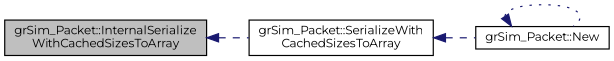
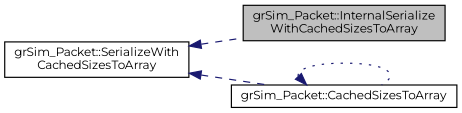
  digraph {
    fontname=Montserrat
    rankdir=LR
    node [color=black fillcolor=white fontname=Montserrat fontsize=10 shape=record style=filled]
    edge [color=midnightblue dir=back fontname=Montserrat fontsize=10 labelfontname=Helvetica labelfontsize=10 style=dashed]
    n1 [fillcolor=grey75 fontcolor=black height=0.2 label="grSim_Packet::InternalSerialize\lWithCachedSizesToArray" width=0.4]
    n2 [height=0.2 label="grSim_Packet::SerializeWith\lCachedSizesToArray" width=0.4]
-   n3 [height=0.2 label="grSim_Packet::New" width=0.4]
-   n1 -> n2
+   n3 [height=0.2 label="grSim_Packet::CachedSizesToArray" width=0.4]
+   n2 -> n1
    n2 -> n3
    n3 -> n3 [style=dotted]
  }
